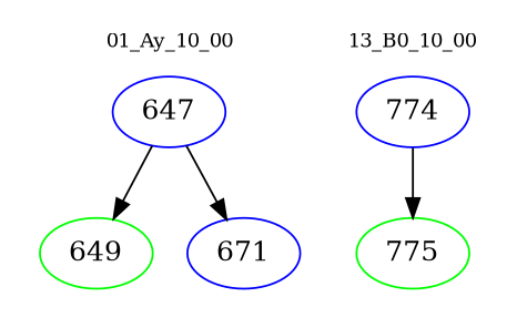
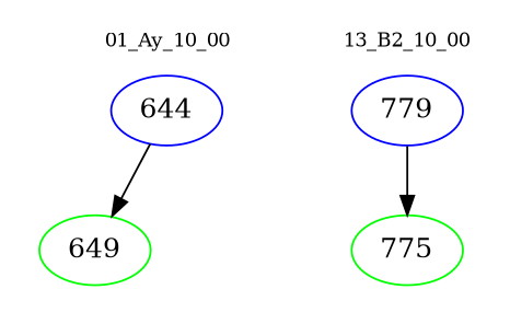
  digraph {
    node [color=blue]
    edge [color=black]
-   n1 [label=647]
+   n1 [label=644]
    n2 [color=green label=649]
-   n3 [label=671]
-   n4 [label=774]
+   n4 [label=779]
    n5 [color=green label=775]
    subgraph cluster_1 {
      color=white
      fontsize=10
      label="01_Ay_10_00"
      n1
      n2
-     n3
    }
    subgraph cluster_2 {
      color=white
      fontsize=10
-     label="13_B0_10_00"
+     label="13_B2_10_00"
      n4
      n5
    }
    n1 -> n2
-   n1 -> n3
    n4 -> n5
  }
